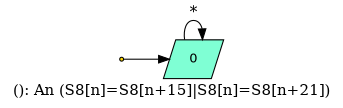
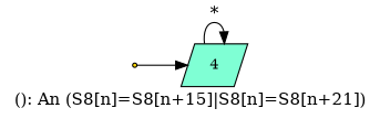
  digraph {
    label="(): An (S8[n]=S8[n+15]|S8[n]=S8[n+21])"
    rankdir=LR
    node [fontsize=12 style=filled]
-   n1 [label=0 shape=parallelogram fillcolor=aquamarine]
+   n1 [label=4 shape=parallelogram fillcolor=aquamarine]
    n2 [label=0 shape=point fillcolor=gold]
    n1 -> n1 [label="*"]
    n2 -> n1
  }
